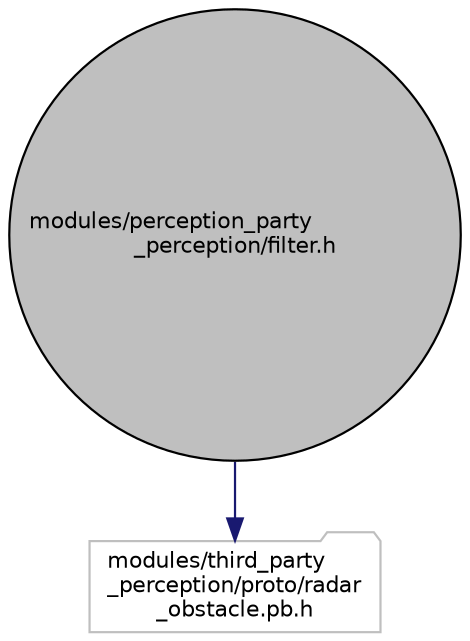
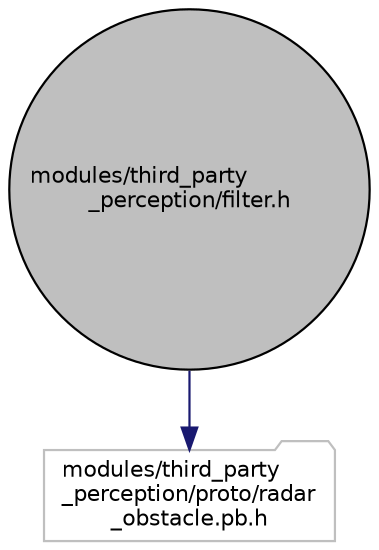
  digraph {
    node [fontname=Helvetica fontsize=10 style=filled]
-   n1 [color=black fillcolor=grey75 fontcolor=black height=0.2 label="modules/perception_party\l_perception/filter.h" shape=circle width=0.4]
+   n1 [color=black fillcolor=grey75 fontcolor=black height=0.2 label="modules/third_party\l_perception/filter.h" shape=circle width=0.4]
    n2 [color=grey75 fillcolor=white height=0.2 label="modules/third_party\l_perception/proto/radar\l_obstacle.pb.h" shape=folder width=0.4]
    n1 -> n2 [color=midnightblue fontname=Helvetica fontsize=10 labelfontname=Helvetica labelfontsize=10 style=solid]
  }
